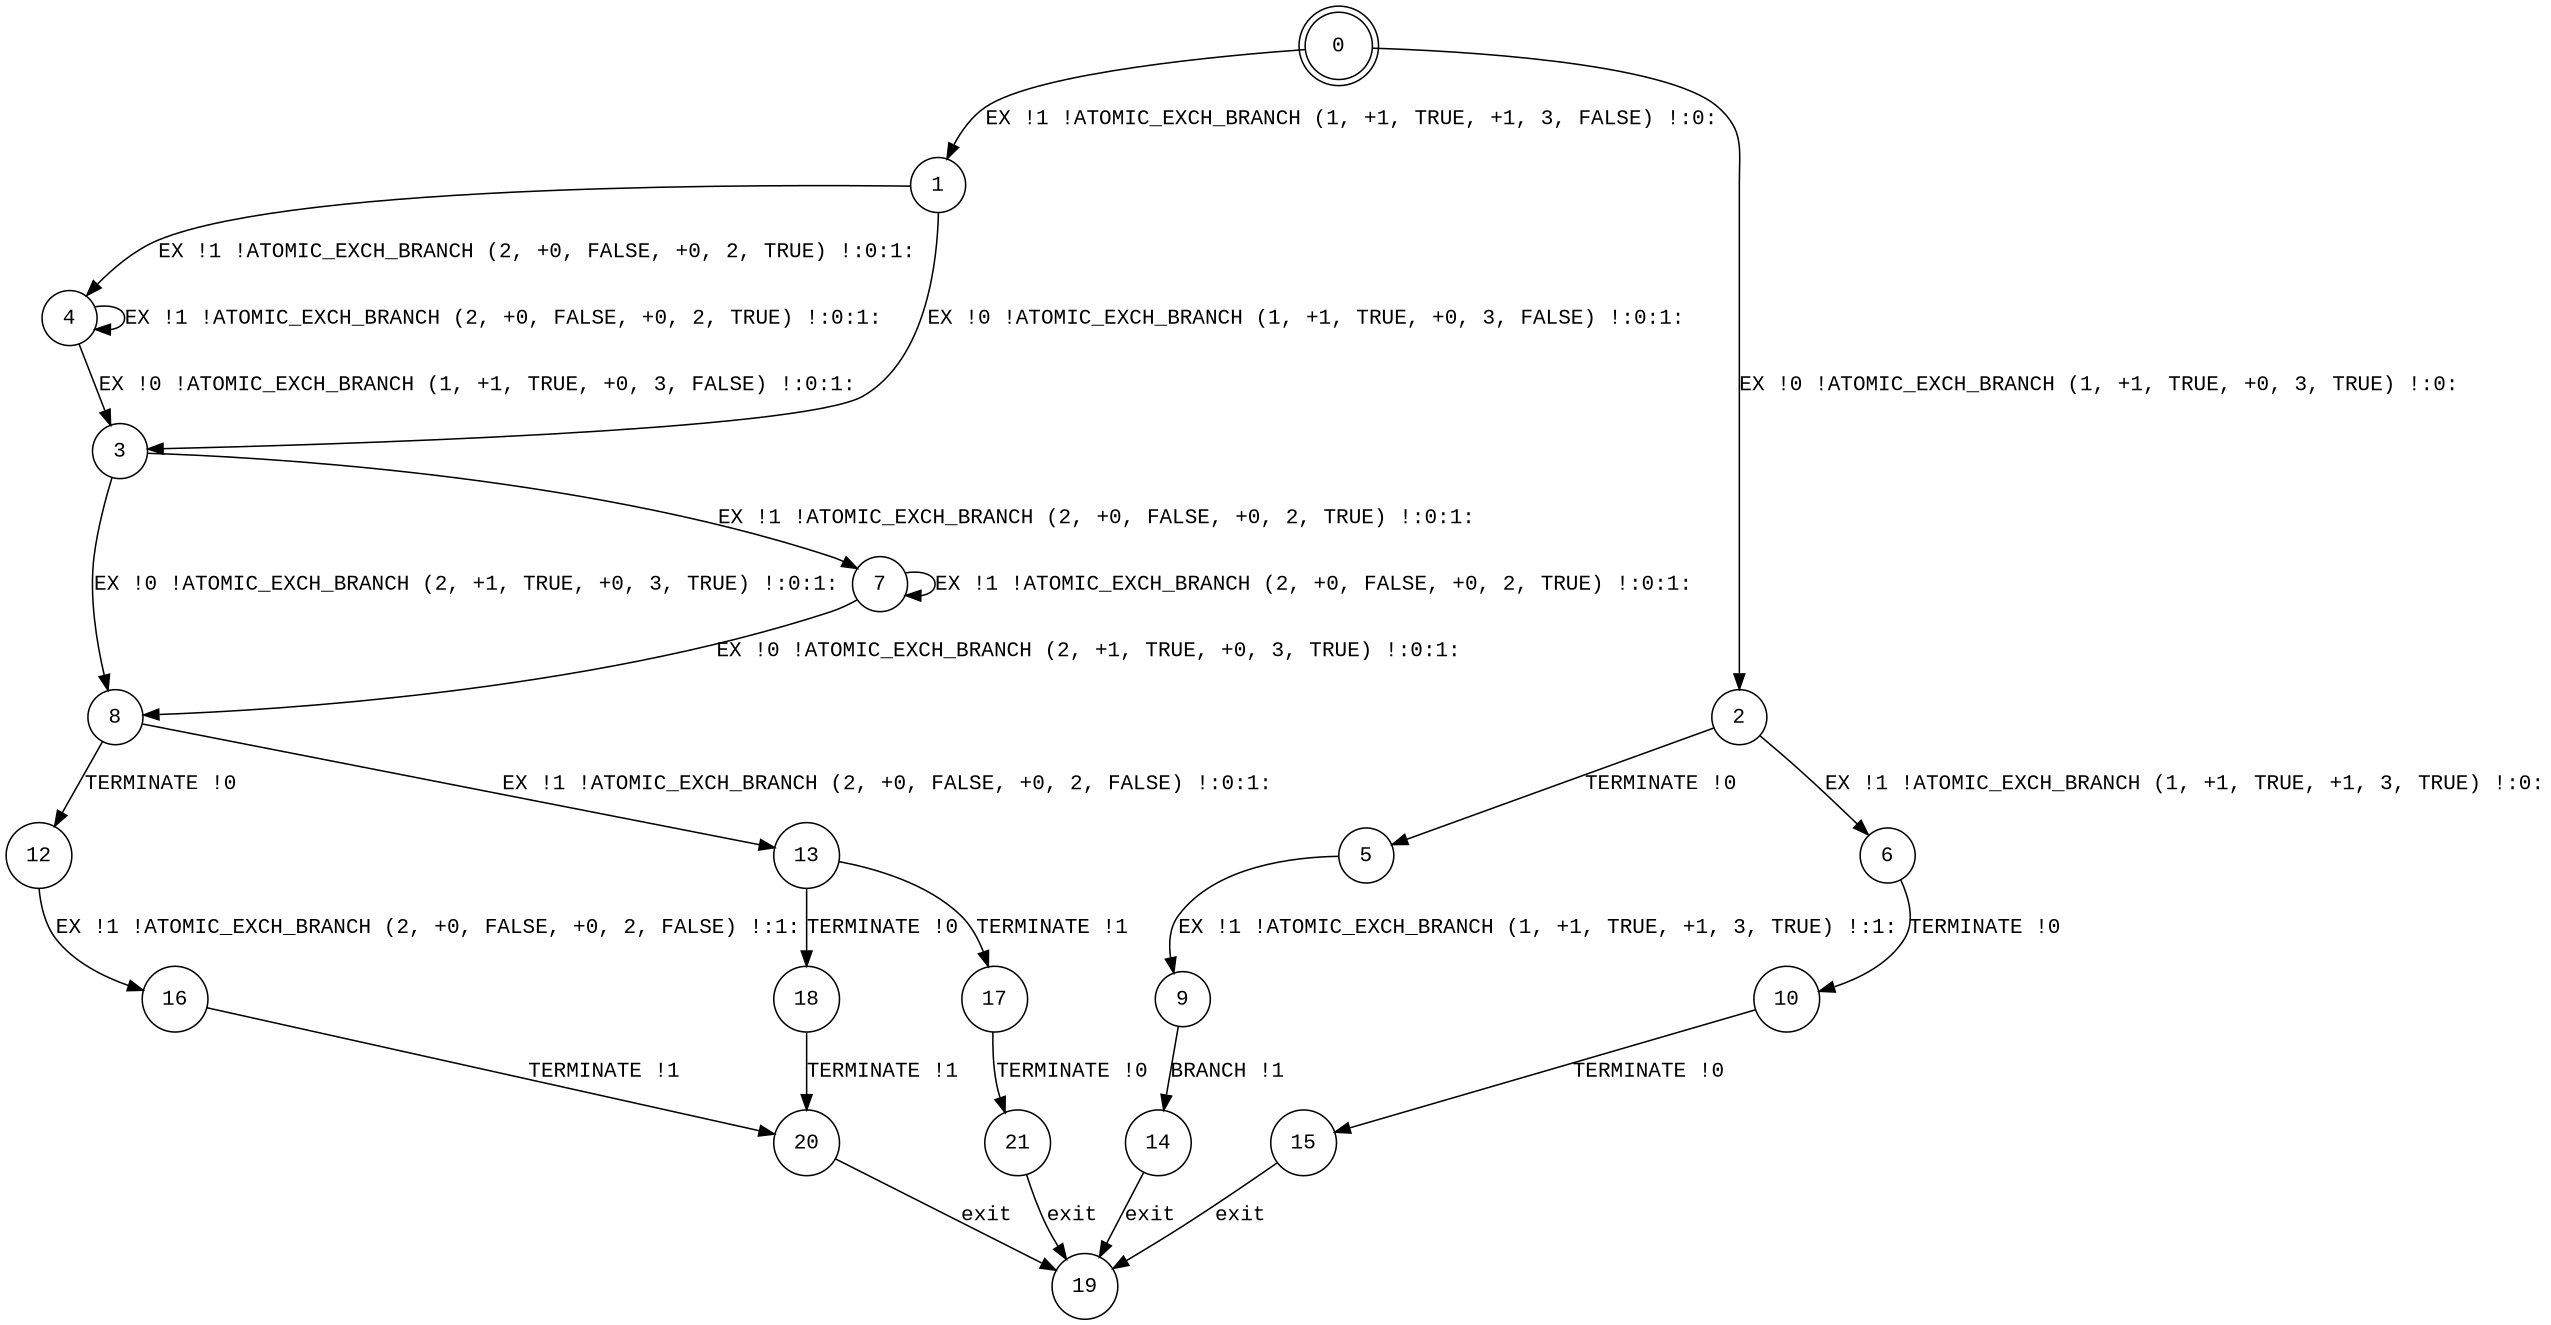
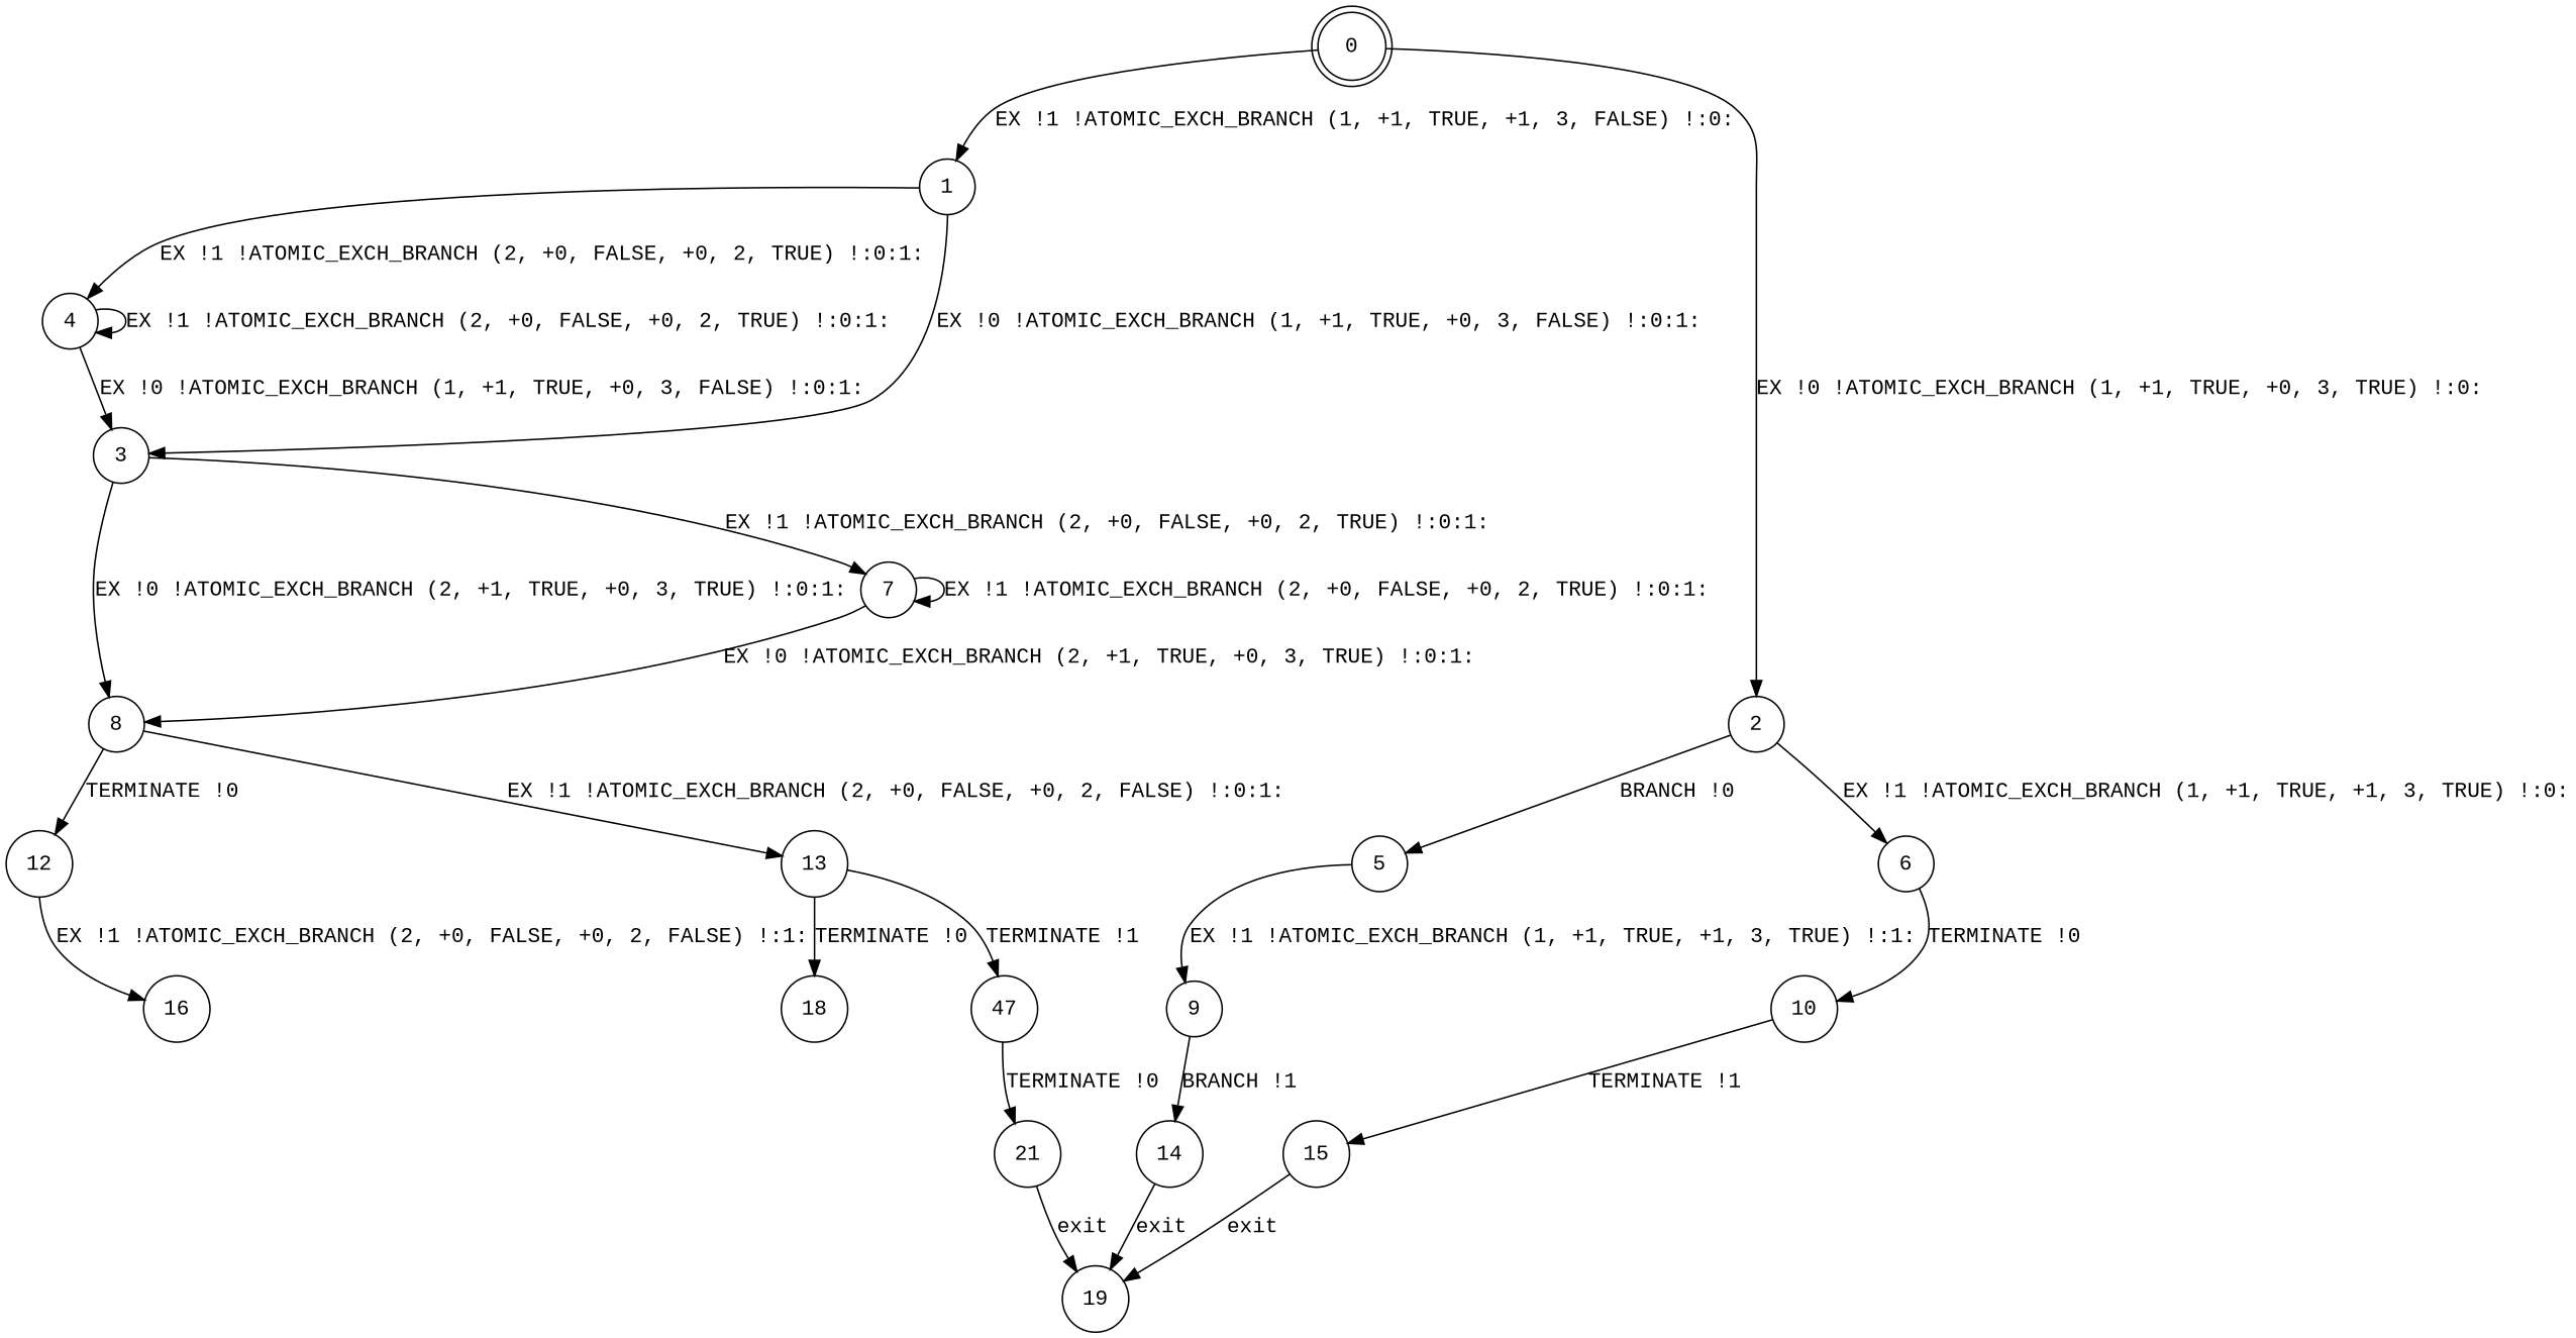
  digraph {
    fontname="Liberation Mono"
    node [fontname="Liberation Mono" shape=circle]
    edge [fontname="Liberation Mono"]
    0 [peripheries=2]
    1
    2
    3
    4
    5
    6
    7
    8
    9
    10
    12
    13
    14
    15
    16
-   17
+   17 [label=47]
    18
    19
-   20
    21
    0 -> 1 [label="EX !1 !ATOMIC_EXCH_BRANCH (1, +1, TRUE, +1, 3, FALSE) !:0:"]
    0 -> 2 [label="EX !0 !ATOMIC_EXCH_BRANCH (1, +1, TRUE, +0, 3, TRUE) !:0:"]
    1 -> 3 [label="EX !0 !ATOMIC_EXCH_BRANCH (1, +1, TRUE, +0, 3, FALSE) !:0:1:"]
    1 -> 4 [label="EX !1 !ATOMIC_EXCH_BRANCH (2, +0, FALSE, +0, 2, TRUE) !:0:1:"]
-   2 -> 5 [label="TERMINATE !0"]
+   2 -> 5 [label="BRANCH !0"]
    2 -> 6 [label="EX !1 !ATOMIC_EXCH_BRANCH (1, +1, TRUE, +1, 3, TRUE) !:0:"]
    3 -> 7 [label="EX !1 !ATOMIC_EXCH_BRANCH (2, +0, FALSE, +0, 2, TRUE) !:0:1:"]
    3 -> 8 [label="EX !0 !ATOMIC_EXCH_BRANCH (2, +1, TRUE, +0, 3, TRUE) !:0:1:"]
    4 -> 3 [label="EX !0 !ATOMIC_EXCH_BRANCH (1, +1, TRUE, +0, 3, FALSE) !:0:1:"]
    4 -> 4 [label="EX !1 !ATOMIC_EXCH_BRANCH (2, +0, FALSE, +0, 2, TRUE) !:0:1:"]
    5 -> 9 [label="EX !1 !ATOMIC_EXCH_BRANCH (1, +1, TRUE, +1, 3, TRUE) !:1:"]
    6 -> 10 [label="TERMINATE !0"]
    7 -> 7 [label="EX !1 !ATOMIC_EXCH_BRANCH (2, +0, FALSE, +0, 2, TRUE) !:0:1:"]
    7 -> 8 [label="EX !0 !ATOMIC_EXCH_BRANCH (2, +1, TRUE, +0, 3, TRUE) !:0:1:"]
    8 -> 12 [label="TERMINATE !0"]
    8 -> 13 [label="EX !1 !ATOMIC_EXCH_BRANCH (2, +0, FALSE, +0, 2, FALSE) !:0:1:"]
    9 -> 14 [label="BRANCH !1"]
-   10 -> 15 [label="TERMINATE !0"]
+   10 -> 15 [label="TERMINATE !1"]
    12 -> 16 [label="EX !1 !ATOMIC_EXCH_BRANCH (2, +0, FALSE, +0, 2, FALSE) !:1:"]
    13 -> 17 [label="TERMINATE !1"]
    13 -> 18 [label="TERMINATE !0"]
    14 -> 19 [label=exit]
    15 -> 19 [label=exit]
-   16 -> 20 [label="TERMINATE !1"]
    17 -> 21 [label="TERMINATE !0"]
-   18 -> 20 [label="TERMINATE !1"]
-   20 -> 19 [label=exit]
    21 -> 19 [label=exit]
  }
